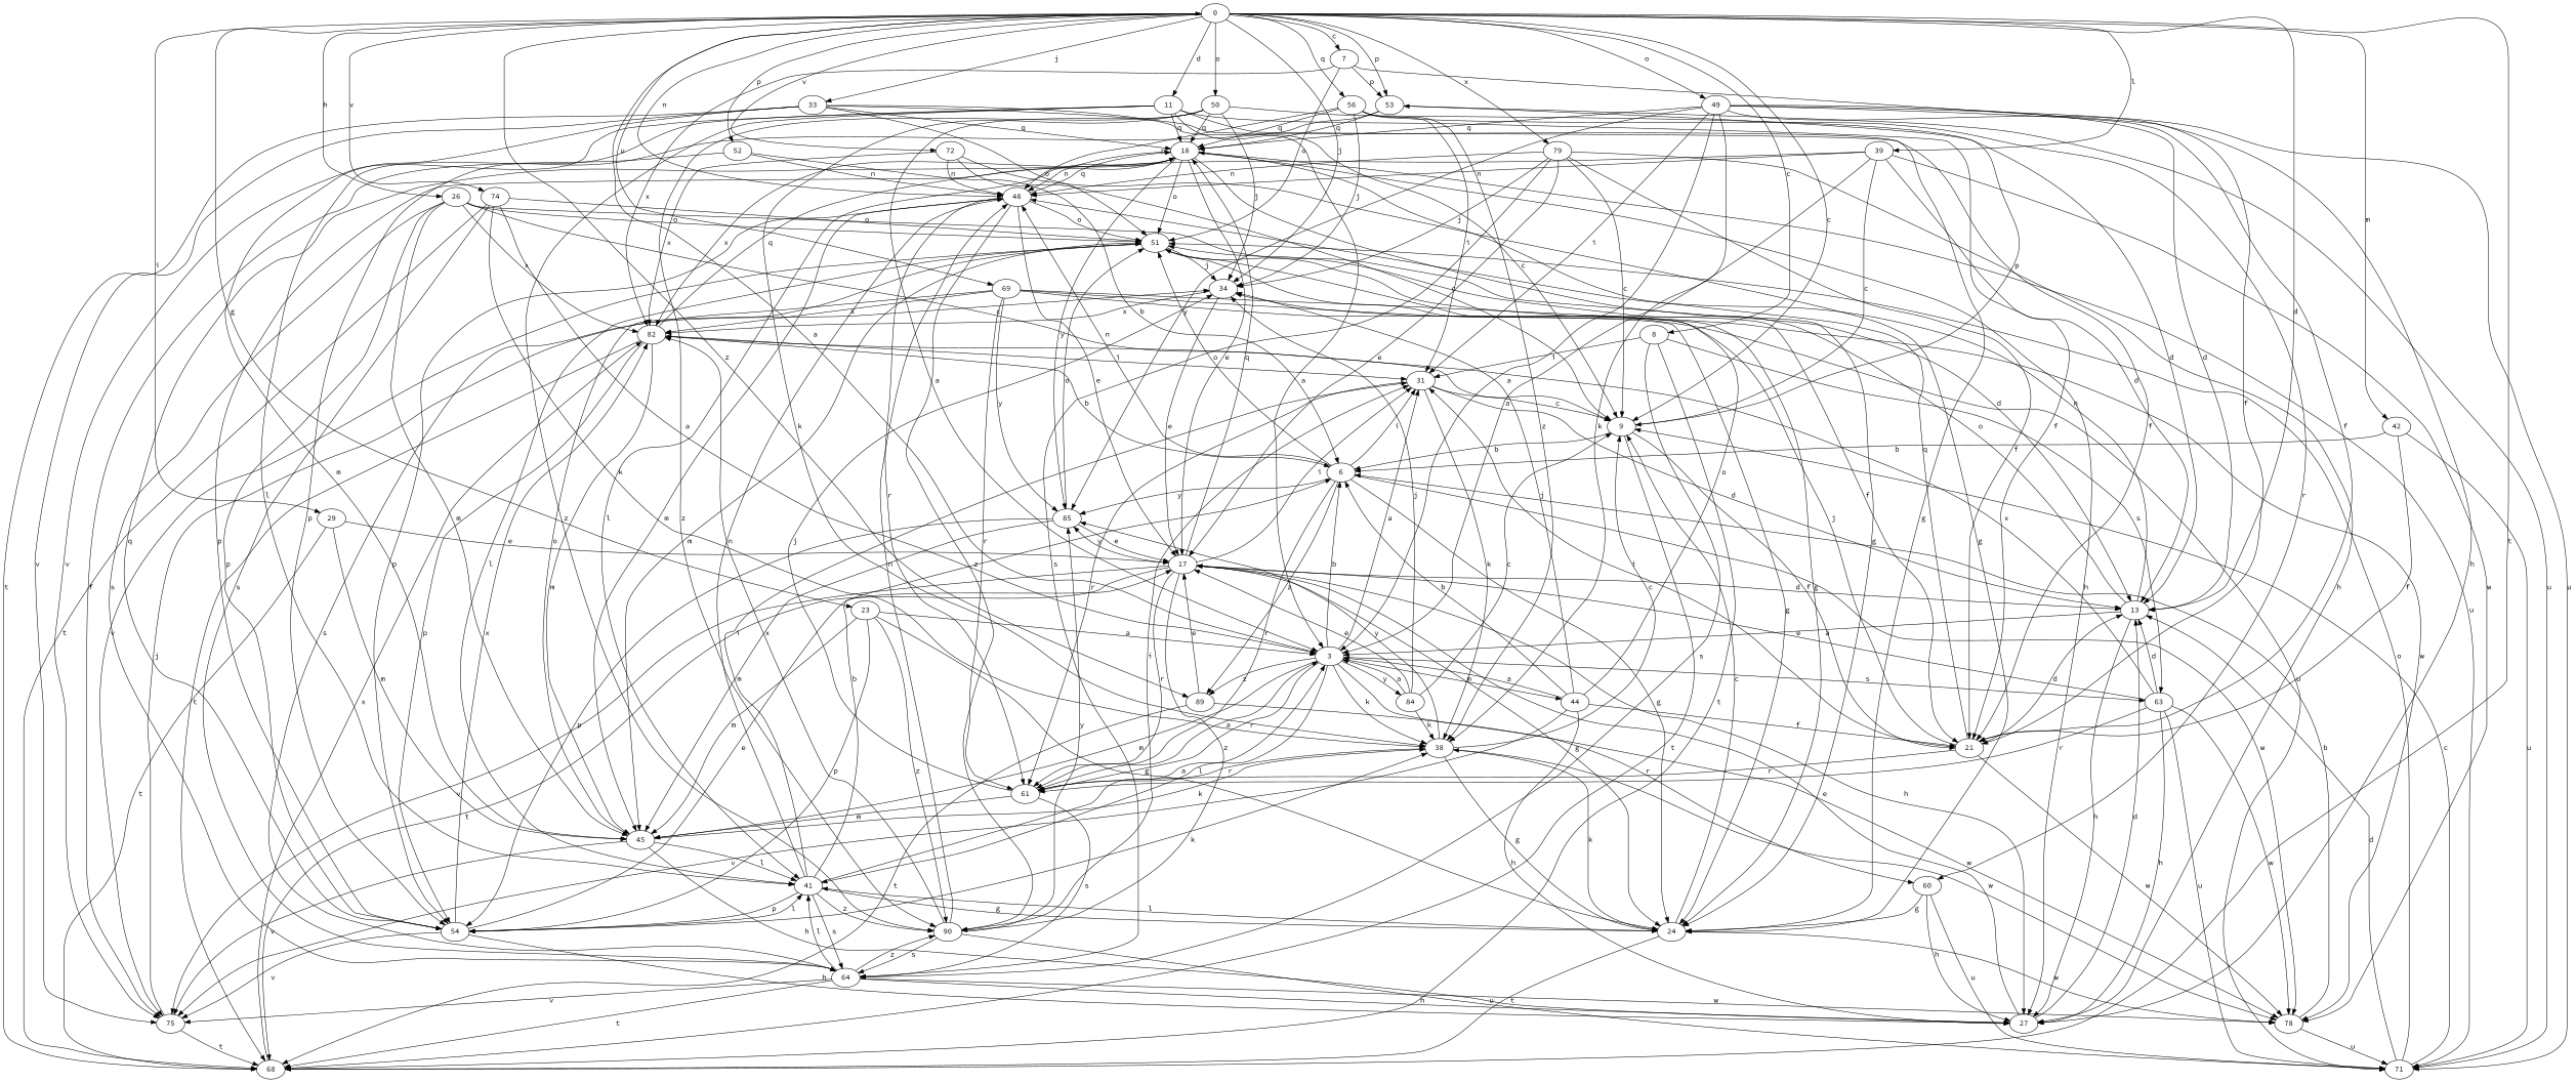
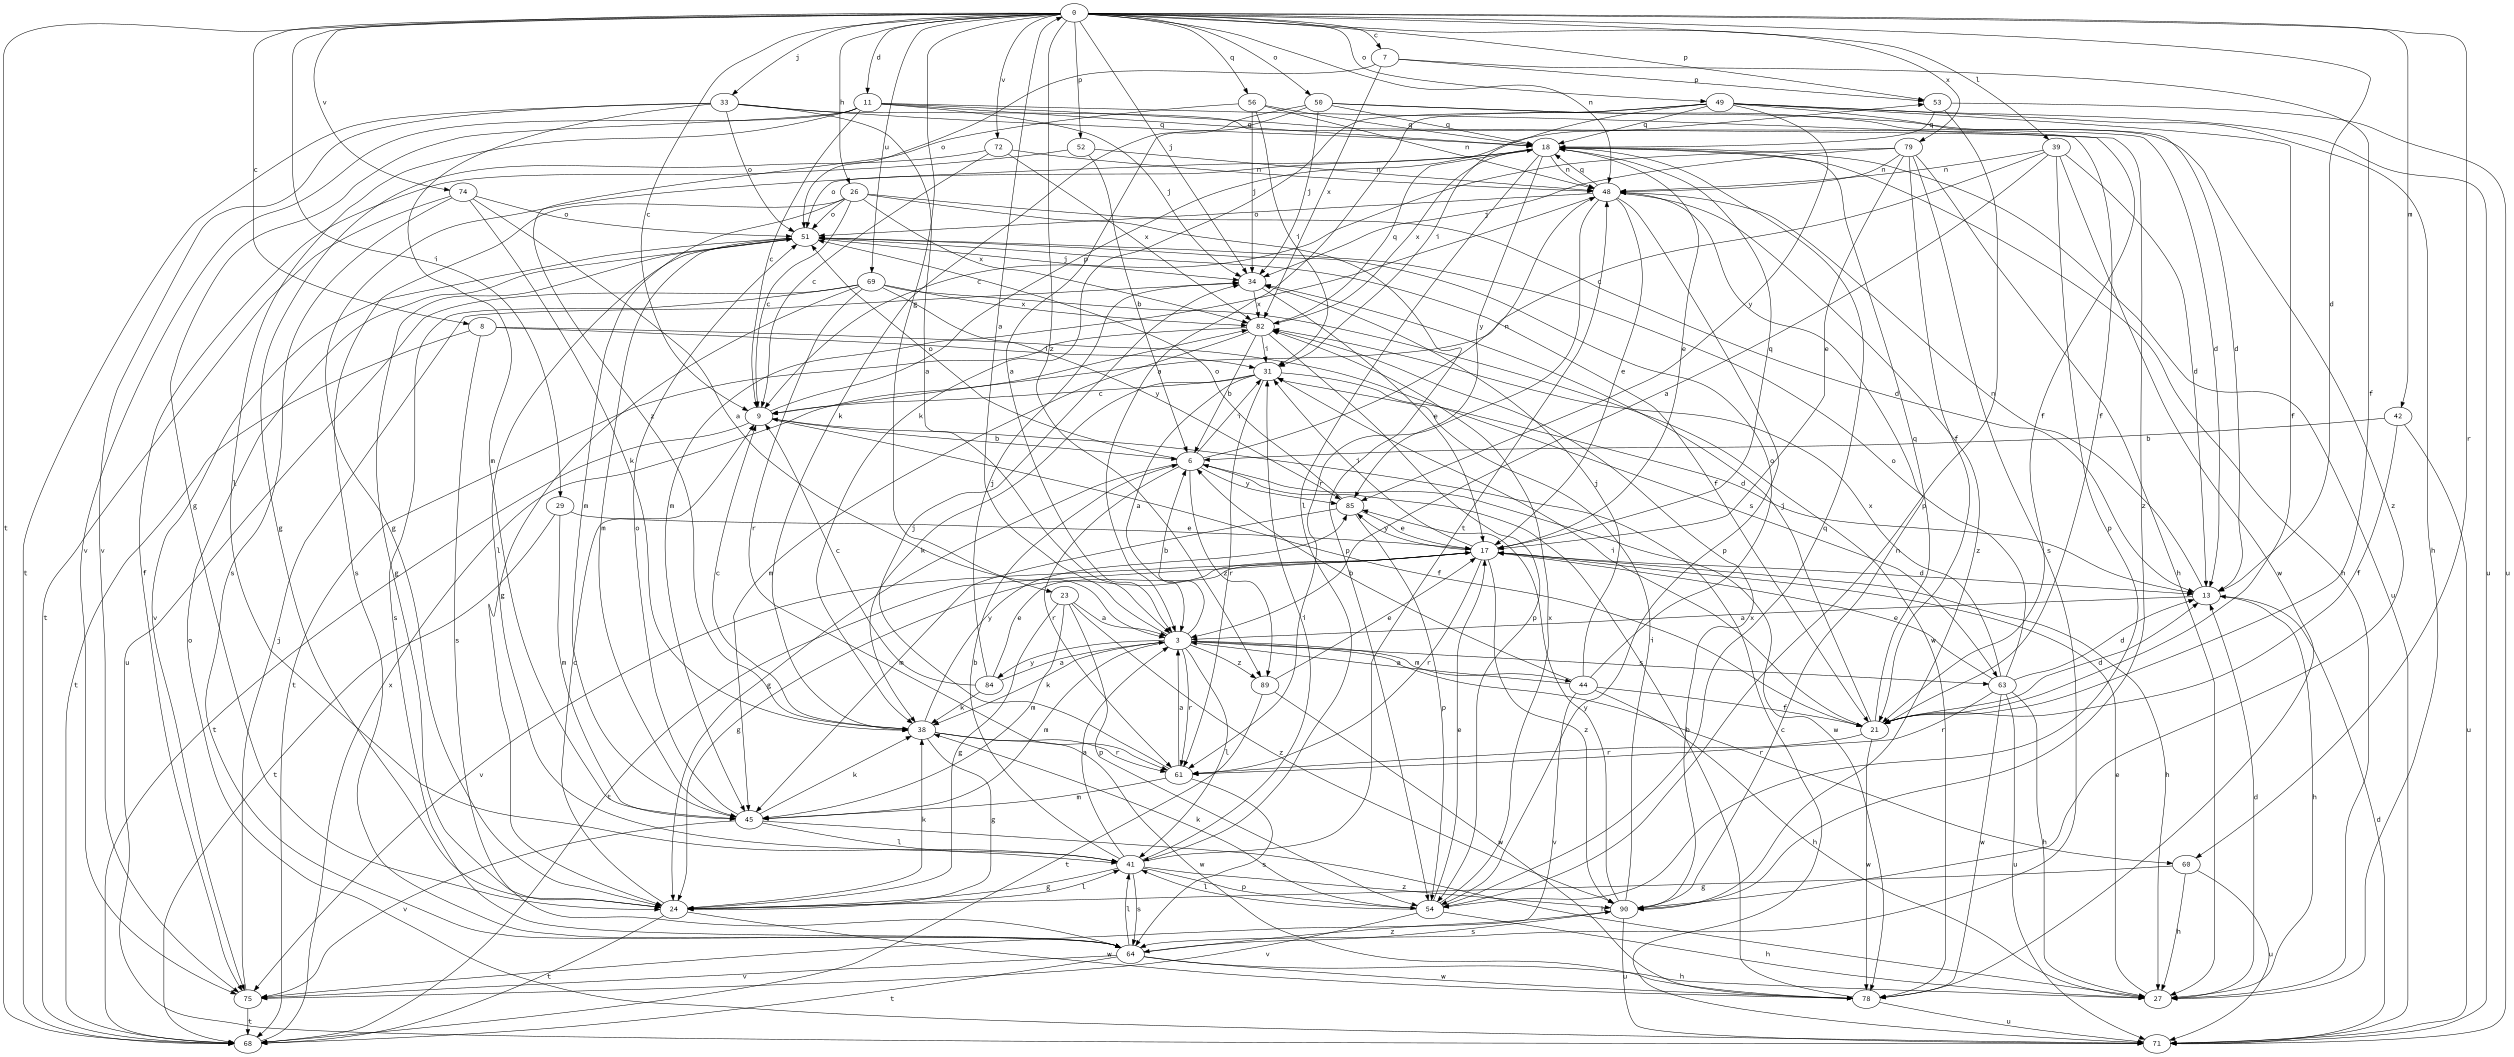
  strict digraph {
    fontname="Source Code Pro"
    node [fontname="Source Code Pro"]
    edge [fontname="Source Code Pro"]
    0
    7
    8
    9
    11
    13
    23
    26
    29
    33
    34
    39
    42
    48
    49
    50
    52
    53
    56
    60
    68
    69
    72
    74
    79
    89
    51
    21
    82
    63
    31
    64
    6
    41
    24
    n36 [label=18]
    75
    90
    3
    27
    45
    54
    17
    78
    71
    61
    38
    85
    44
    84
    0 -> 7 [label=c]
    0 -> 8 [label=c]
    0 -> 9 [label=c]
    0 -> 11 [label=d]
    0 -> 13 [label=d]
    0 -> 23 [label=g]
    0 -> 26 [label=h]
    0 -> 29 [label=i]
    0 -> 33 [label=j]
    0 -> 34 [label=j]
    0 -> 39 [label=l]
    0 -> 42 [label=m]
    0 -> 48 [label=n]
    0 -> 49 [label=o]
    0 -> 50 [label=o]
    0 -> 52 [label=p]
    0 -> 53 [label=p]
    0 -> 56 [label=q]
-   56 -> 60 [label=r]
+   0 -> 60 [label=r]
    0 -> 68 [label=t]
    0 -> 69 [label=u]
    0 -> 72 [label=v]
    0 -> 74 [label=v]
    0 -> 79 [label=x]
    0 -> 89 [label=z]
    7 -> 53 [label=p]
    7 -> 51 [label=o]
    7 -> 21 [label=f]
    7 -> 82 [label=x]
    8 -> 68 [label=t]
    8 -> 63 [label=s]
    8 -> 31 [label=i]
    8 -> 64 [label=s]
    9 -> 53 [label=p]
    9 -> 68 [label=t]
    9 -> 21 [label=f]
    9 -> 6 [label=b]
    11 -> 9 [label=c]
+   11 -> 34 [label=j]
    11 -> 21 [label=f]
    11 -> 41 [label=l]
    11 -> 24 [label=g]
    11 -> n36 [label=q]
    11 -> 75 [label=v]
    11 -> 90 [label=z]
    13 -> 48 [label=n]
    13 -> 3 [label=a]
    13 -> 27 [label=h]
    23 -> 24 [label=g]
    23 -> 90 [label=z]
    23 -> 3 [label=a]
    23 -> 45 [label=m]
    23 -> 54 [label=p]
    26 -> 9 [label=c]
    26 -> 13 [label=d]
    26 -> 51 [label=o]
    26 -> 82 [label=x]
    26 -> 64 [label=s]
    26 -> 45 [label=m]
    26 -> 54 [label=p]
    29 -> 68 [label=t]
    29 -> 45 [label=m]
    29 -> 17 [label=e]
    33 -> 68 [label=t]
    33 -> 51 [label=o]
    33 -> 21 [label=f]
    33 -> n36 [label=q]
    33 -> 75 [label=v]
    33 -> 3 [label=a]
    33 -> 45 [label=m]
    34 -> 82 [label=x]
    34 -> 17 [label=e]
    39 -> 9 [label=c]
    39 -> 13 [label=d]
    39 -> 48 [label=n]
    39 -> 3 [label=a]
    39 -> 54 [label=p]
    39 -> 78 [label=w]
    42 -> 21 [label=f]
    42 -> 6 [label=b]
    42 -> 71 [label=u]
    48 -> 51 [label=o]
    48 -> n36 [label=q]
    48 -> 90 [label=z]
    48 -> 45 [label=m]
    48 -> 54 [label=p]
    48 -> 17 [label=e]
    48 -> 61 [label=r]
    49 -> 13 [label=d]
    49 -> 21 [label=f]
    49 -> 31 [label=i]
    49 -> n36 [label=q]
    49 -> 3 [label=a]
    49 -> 27 [label=h]
    49 -> 71 [label=u]
    49 -> 38 [label=k]
    49 -> 85 [label=y]
    50 -> 13 [label=d]
    50 -> 34 [label=j]
    50 -> n36 [label=q]
    50 -> 90 [label=z]
    50 -> 3 [label=a]
    50 -> 38 [label=k]
    52 -> 48 [label=n]
    52 -> 6 [label=b]
    52 -> 75 [label=f]
    53 -> n36 [label=q]
    53 -> 54 [label=p]
    53 -> 71 [label=u]
    56 -> 34 [label=j]
    56 -> 48 [label=n]
    56 -> 31 [label=i]
    56 -> n36 [label=q]
    56 -> 38 [label=z]
    60 -> 24 [label=g]
    60 -> 27 [label=h]
    60 -> 71 [label=u]
    68 -> 82 [label=x]
    69 -> 82 [label=x]
    69 -> 64 [label=s]
    69 -> 24 [label=g]
    69 -> 78 [label=w]
    69 -> 71 [label=u]
    69 -> 61 [label=r]
    69 -> 85 [label=y]
    72 -> 9 [label=c]
    72 -> 48 [label=n]
    72 -> 82 [label=x]
    72 -> 24 [label=g]
    74 -> 68 [label=t]
    74 -> 51 [label=o]
    74 -> 64 [label=s]
    74 -> 3 [label=a]
    74 -> 38 [label=k]
    79 -> 9 [label=c]
    79 -> 34 [label=j]
    79 -> 48 [label=n]
    79 -> 21 [label=f]
    79 -> 64 [label=s]
    79 -> 27 [label=h]
    79 -> 17 [label=e]
    89 -> 68 [label=t]
    89 -> 17 [label=e]
    89 -> 78 [label=w]
    51 -> 34 [label=j]
    51 -> 21 [label=f]
    51 -> 41 [label=l]
    51 -> 24 [label=g]
    51 -> 75 [label=v]
    51 -> 45 [label=m]
    21 -> 13 [label=d]
    21 -> 34 [label=j]
    21 -> 31 [label=i]
    21 -> n36 [label=q]
    21 -> 78 [label=w]
    21 -> 61 [label=r]
    82 -> 68 [label=t]
    82 -> 31 [label=i]
    82 -> 6 [label=b]
    82 -> n36 [label=q]
    82 -> 45 [label=m]
    82 -> 54 [label=p]
    63 -> 13 [label=d]
-   13 -> 51 [label=o]
+   63 -> 51 [label=o]
    63 -> 82 [label=x]
    63 -> 27 [label=h]
    63 -> 17 [label=e]
    63 -> 78 [label=w]
    63 -> 71 [label=u]
    63 -> 61 [label=r]
    31 -> 9 [label=c]
    31 -> 13 [label=d]
-   3 -> 31 [label=a]
+   31 -> 3 [label=a]
    31 -> 61 [label=r]
    31 -> 38 [label=k]
    64 -> 68 [label=t]
    64 -> 41 [label=l]
    64 -> 75 [label=v]
    64 -> 90 [label=z]
    64 -> 27 [label=h]
    64 -> 78 [label=w]
    6 -> 48 [label=n]
    6 -> 89 [label=z]
    6 -> 51 [label=o]
    6 -> 31 [label=i]
    6 -> 24 [label=g]
    6 -> 78 [label=w]
    6 -> 61 [label=r]
    6 -> 85 [label=y]
-   41 -> 48 [label=n]
+   41 -> 48 [label=t]
    41 -> 31 [label=i]
    41 -> 64 [label=s]
    41 -> 6 [label=b]
    41 -> 24 [label=g]
    41 -> 90 [label=z]
    41 -> 3 [label=a]
    41 -> 54 [label=p]
    24 -> 9 [label=c]
    24 -> 68 [label=t]
    24 -> 41 [label=l]
    24 -> 78 [label=w]
    24 -> 38 [label=k]
    n36 -> 48 [label=n]
    n36 -> 51 [label=o]
    n36 -> 82 [label=x]
    n36 -> 41 [label=l]
    n36 -> 24 [label=g]
    n36 -> 27 [label=h]
    n36 -> 17 [label=e]
    n36 -> 71 [label=u]
    n36 -> 85 [label=y]
    75 -> 34 [label=j]
    75 -> 68 [label=t]
    90 -> 48 [label=n]
    90 -> 82 [label=x]
    90 -> 31 [label=i]
    90 -> 64 [label=s]
    90 -> 71 [label=u]
    90 -> 85 [label=y]
    3 -> 0 [label=a]
    3 -> 60 [label=r]
    3 -> 89 [label=z]
    3 -> 63 [label=s]
    3 -> 6 [label=b]
    3 -> 41 [label=l]
    3 -> 45 [label=m]
    3 -> 61 [label=r]
    3 -> 38 [label=k]
    3 -> 44 [label=m]
    3 -> 84 [label=y]
    27 -> 13 [label=d]
    27 -> 17 [label=e]
    45 -> 51 [label=o]
    45 -> 41 [label=l]
    45 -> 75 [label=v]
    45 -> 27 [label=h]
    45 -> 38 [label=k]
    54 -> 82 [label=x]
    54 -> 41 [label=l]
    54 -> n36 [label=q]
    54 -> 75 [label=v]
    54 -> 27 [label=h]
    54 -> 17 [label=e]
    54 -> 38 [label=k]
    17 -> 13 [label=d]
    17 -> 68 [label=t]
    17 -> 31 [label=i]
    17 -> 24 [label=g]
    17 -> n36 [label=q]
    17 -> 75 [label=v]
    17 -> 90 [label=z]
    17 -> 27 [label=h]
    17 -> 61 [label=r]
    17 -> 85 [label=y]
    78 -> 6 [label=b]
    78 -> 71 [label=u]
    71 -> 9 [label=c]
    71 -> 13 [label=d]
    71 -> 51 [label=o]
    61 -> 34 [label=j]
    61 -> 64 [label=s]
    61 -> 3 [label=a]
    61 -> 45 [label=m]
    38 -> 9 [label=c]
    38 -> 24 [label=g]
    38 -> 78 [label=w]
    38 -> 61 [label=r]
    38 -> 85 [label=y]
    85 -> 51 [label=o]
    85 -> 45 [label=m]
    85 -> 54 [label=p]
    85 -> 17 [label=e]
    44 -> 34 [label=j]
    44 -> 51 [label=o]
    44 -> 21 [label=f]
    44 -> 6 [label=b]
    44 -> 75 [label=v]
    44 -> 3 [label=a]
    44 -> 27 [label=h]
    84 -> 9 [label=c]
    84 -> 34 [label=j]
    84 -> 3 [label=a]
    84 -> 17 [label=e]
    84 -> 38 [label=k]
  }
